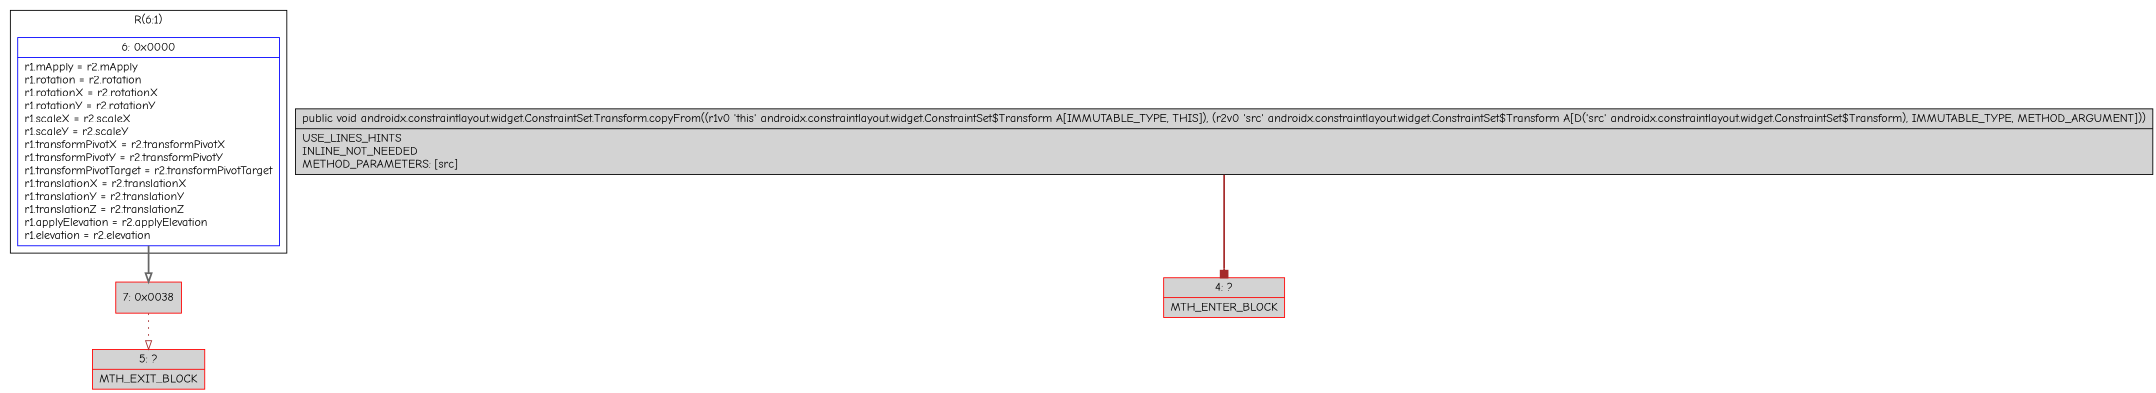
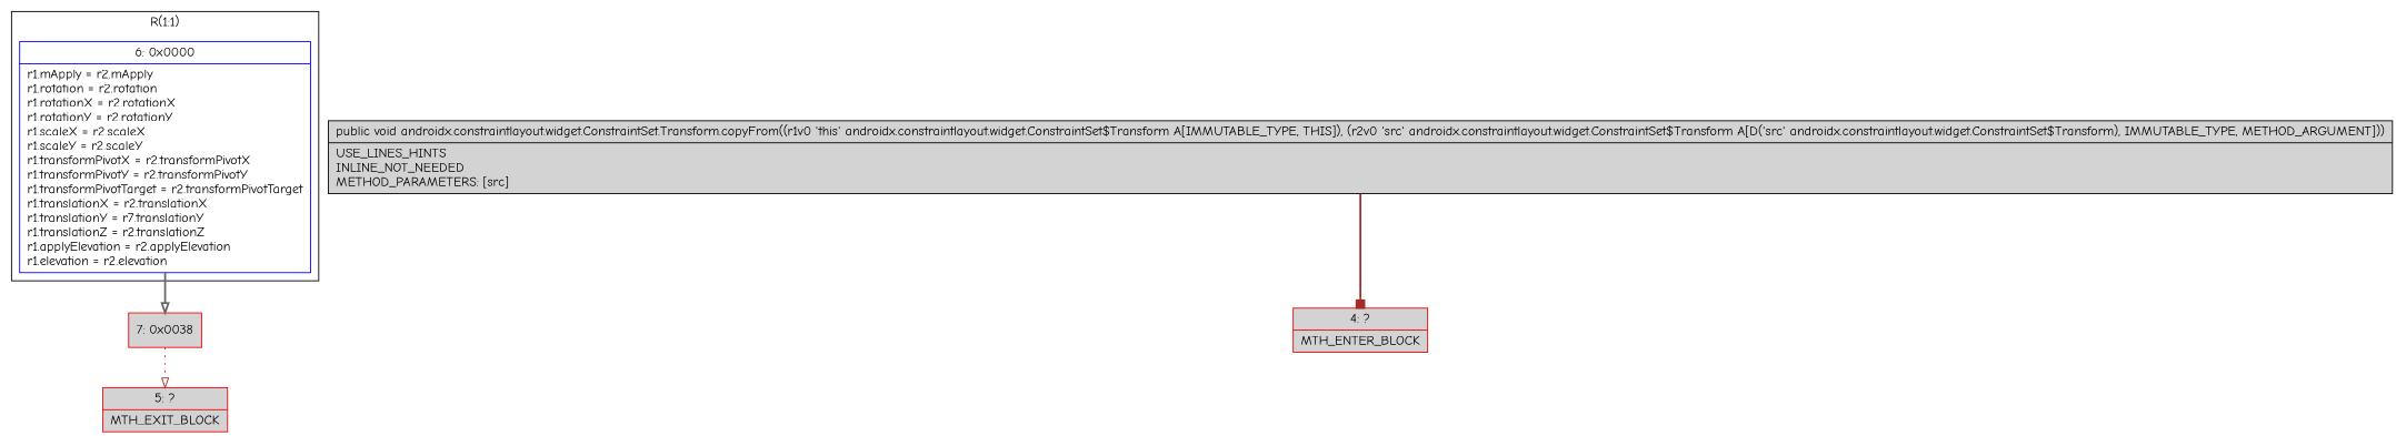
  digraph {
    fontname="Comic Neue"
    node [color=red fillcolor=lightgrey fontname="Comic Neue" shape=record style=filled]
    edge [arrowhead=onormal color=brown fontname="Comic Neue" style=bold]
-   n1 [color=blue fillcolor=white label="{6\:\ 0x0000|r1.mApply = r2.mApply\lr1.rotation = r2.rotation\lr1.rotationX = r2.rotationX\lr1.rotationY = r2.rotationY\lr1.scaleX = r2.scaleX\lr1.scaleY = r2.scaleY\lr1.transformPivotX = r2.transformPivotX\lr1.transformPivotY = r2.transformPivotY\lr1.transformPivotTarget = r2.transformPivotTarget\lr1.translationX = r2.translationX\lr1.translationY = r2.translationY\lr1.translationZ = r2.translationZ\lr1.applyElevation = r2.applyElevation\lr1.elevation = r2.elevation\l}"]
+   n1 [color=blue fillcolor=white label="{6\:\ 0x0000|r1.mApply = r2.mApply\lr1.rotation = r2.rotation\lr1.rotationX = r2.rotationX\lr1.rotationY = r2.rotationY\lr1.scaleX = r2.scaleX\lr1.scaleY = r2.scaleY\lr1.transformPivotX = r2.transformPivotX\lr1.transformPivotY = r2.transformPivotY\lr1.transformPivotTarget = r2.transformPivotTarget\lr1.translationX = r2.translationX\lr1.translationY = r7.translationY\lr1.translationZ = r2.translationZ\lr1.applyElevation = r2.applyElevation\lr1.elevation = r2.elevation\l}"]
    n2 [label="{7\:\ 0x0038}"]
    n3 [label="{5\:\ ?|MTH_EXIT_BLOCK\l}"]
    n4 [label="{4\:\ ?|MTH_ENTER_BLOCK\l}"]
    n5 [label="{public void androidx.constraintlayout.widget.ConstraintSet.Transform.copyFrom((r1v0 'this' androidx.constraintlayout.widget.ConstraintSet$Transform A[IMMUTABLE_TYPE, THIS]), (r2v0 'src' androidx.constraintlayout.widget.ConstraintSet$Transform A[D('src' androidx.constraintlayout.widget.ConstraintSet$Transform), IMMUTABLE_TYPE, METHOD_ARGUMENT]))  | USE_LINES_HINTS\lINLINE_NOT_NEEDED\lMETHOD_PARAMETERS: [src]\l}" color=""]
    subgraph cluster_1 {
-     label="R(6:1)"
+     label="R(1:1)"
      n1
    }
    n1 -> n2 [color=gray40]
    n2 -> n3 [style=dotted]
    n5 -> n4 [arrowhead=box]
  }
